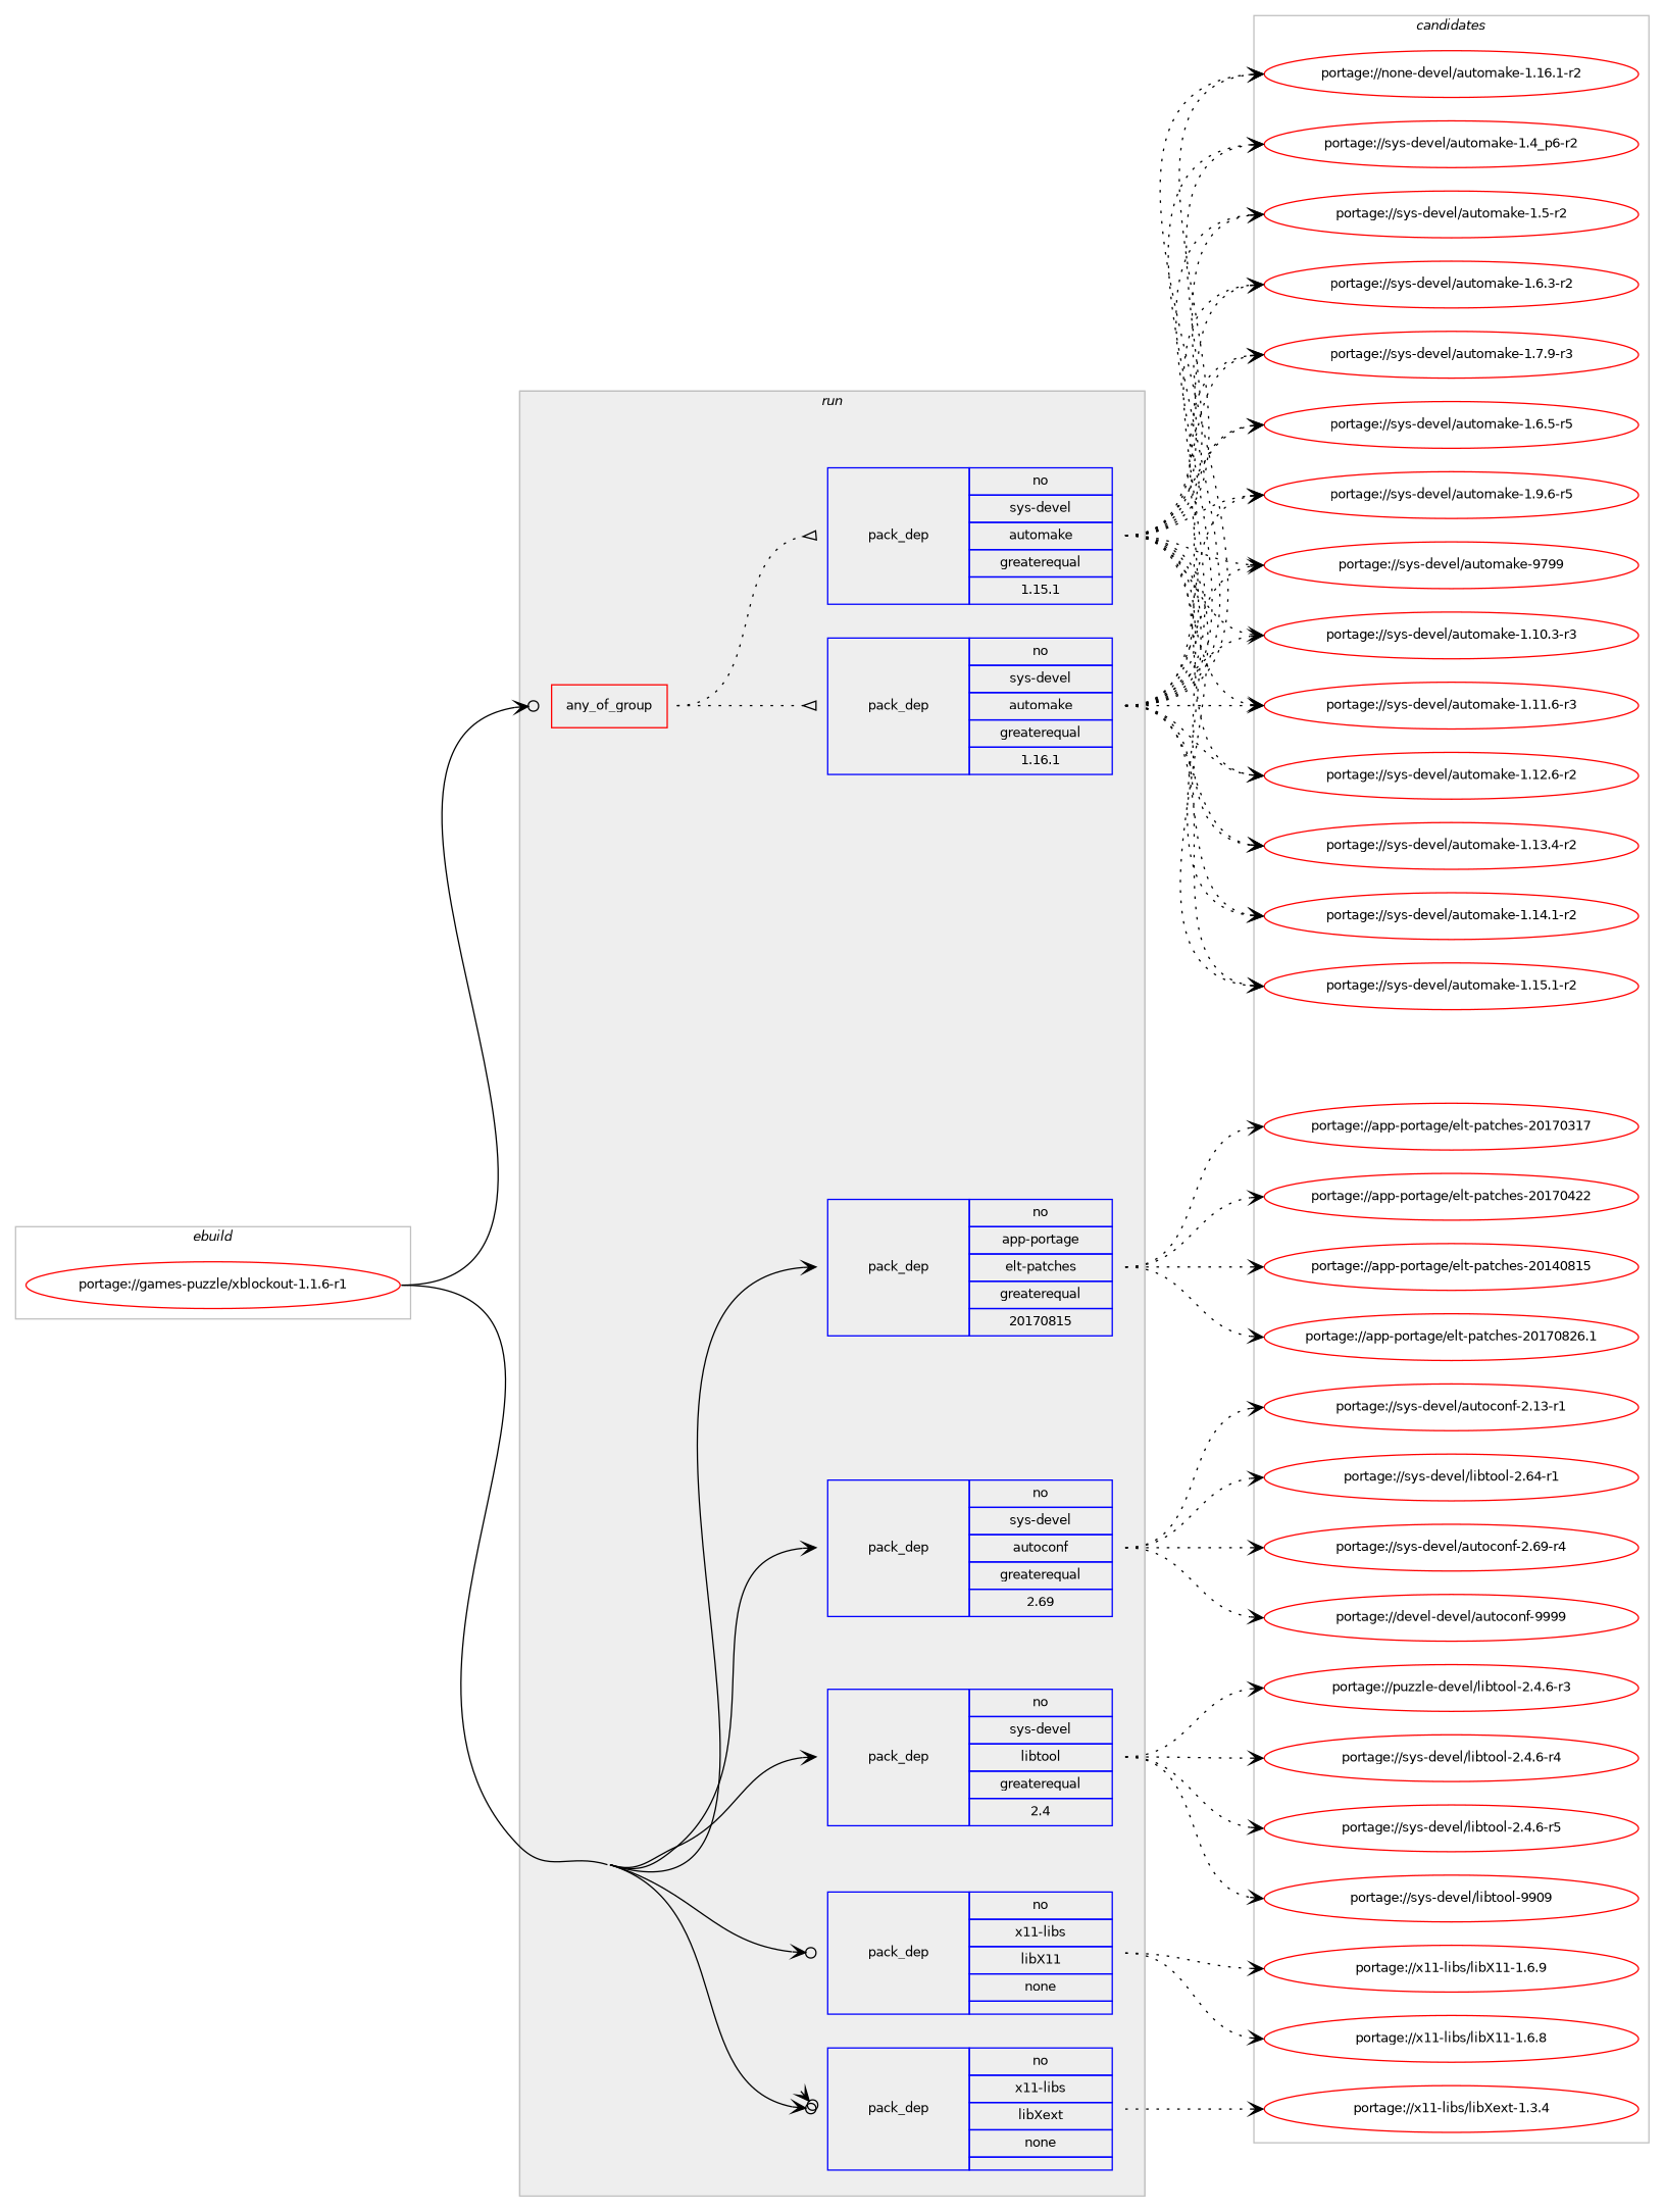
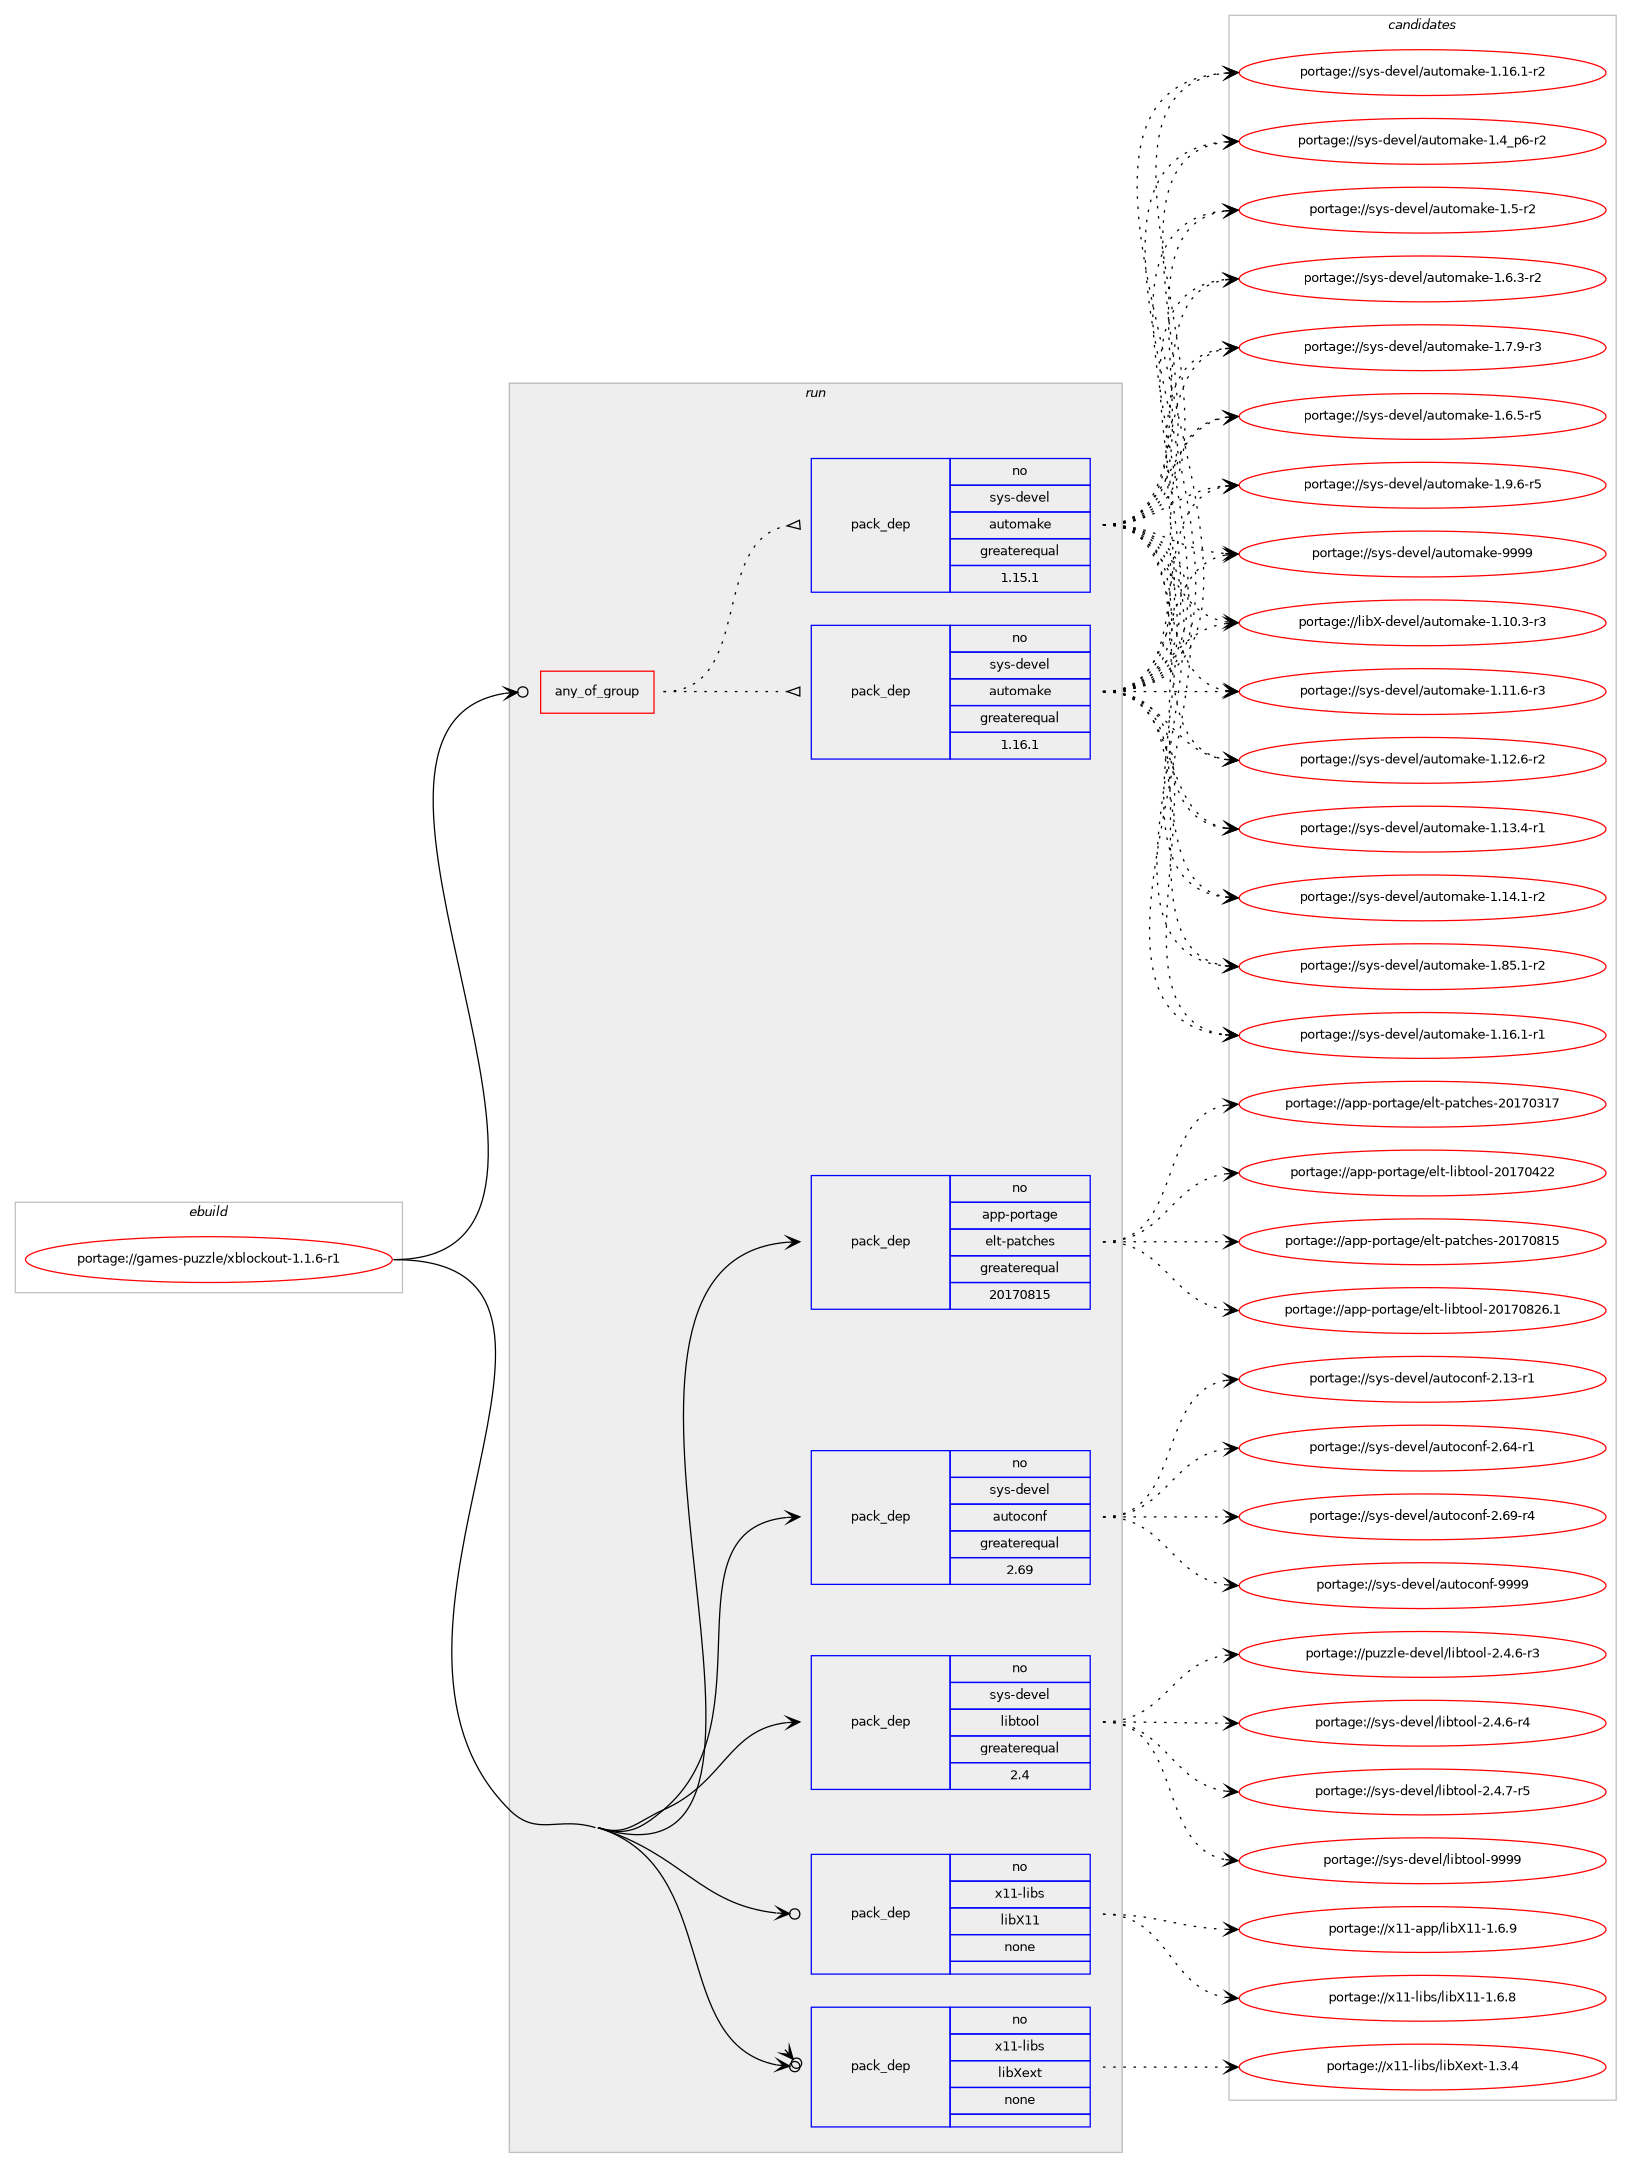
  digraph {
    compound=true
    concentrate=true
    fontname=Helvetica
    fontsize=10
    newrank=true
    rankdir=LR
    ranksep=1.5
    node [color=red fontname=Helvetica fontsize=10]
    edge [arrowhead=vee headport=w style=dotted tailport=e weight=100]
    n1 [label="portage://games-puzzle/xblockout-1.1.6-r1" width=4]
    n2 [color=blue label=<<TABLE BORDER="0" CELLBORDER="1" CELLSPACING="0" CELLPADDING="4" WIDTH="220"><TR><TD ROWSPAN="6" CELLPADDING="30">pack_dep</TD></TR><TR><TD WIDTH="110">no</TD></TR><TR><TD>sys-devel</TD></TR><TR><TD>automake</TD></TR><TR><TD>greaterequal</TD></TR><TR><TD>1.16.1</TD></TR></TABLE>> shape=none]
    n3 [color=blue label=<<TABLE BORDER="0" CELLBORDER="1" CELLSPACING="0" CELLPADDING="4" WIDTH="220"><TR><TD ROWSPAN="6" CELLPADDING="30">pack_dep</TD></TR><TR><TD WIDTH="110">no</TD></TR><TR><TD>sys-devel</TD></TR><TR><TD>automake</TD></TR><TR><TD>greaterequal</TD></TR><TR><TD>1.15.1</TD></TR></TABLE>> shape=none]
    n4 [label=<<TABLE BORDER="0" CELLBORDER="1" CELLSPACING="0" CELLPADDING="4"><TR><TD CELLPADDING="10">any_of_group</TD></TR></TABLE>> shape=none]
    n5 [color=blue label=<<TABLE BORDER="0" CELLBORDER="1" CELLSPACING="0" CELLPADDING="4" WIDTH="220"><TR><TD ROWSPAN="6" CELLPADDING="30">pack_dep</TD></TR><TR><TD WIDTH="110">no</TD></TR><TR><TD>app-portage</TD></TR><TR><TD>elt-patches</TD></TR><TR><TD>greaterequal</TD></TR><TR><TD>20170815</TD></TR></TABLE>> shape=none]
    n6 [color=blue label=<<TABLE BORDER="0" CELLBORDER="1" CELLSPACING="0" CELLPADDING="4" WIDTH="220"><TR><TD ROWSPAN="6" CELLPADDING="30">pack_dep</TD></TR><TR><TD WIDTH="110">no</TD></TR><TR><TD>sys-devel</TD></TR><TR><TD>autoconf</TD></TR><TR><TD>greaterequal</TD></TR><TR><TD>2.69</TD></TR></TABLE>> shape=none]
    n7 [color=blue label=<<TABLE BORDER="0" CELLBORDER="1" CELLSPACING="0" CELLPADDING="4" WIDTH="220"><TR><TD ROWSPAN="6" CELLPADDING="30">pack_dep</TD></TR><TR><TD WIDTH="110">no</TD></TR><TR><TD>sys-devel</TD></TR><TR><TD>libtool</TD></TR><TR><TD>greaterequal</TD></TR><TR><TD>2.4</TD></TR></TABLE>> shape=none]
    n8 [color=blue label=<<TABLE BORDER="0" CELLBORDER="1" CELLSPACING="0" CELLPADDING="4" WIDTH="220"><TR><TD ROWSPAN="6" CELLPADDING="30">pack_dep</TD></TR><TR><TD WIDTH="110">no</TD></TR><TR><TD>x11-libs</TD></TR><TR><TD>libX11</TD></TR><TR><TD>none</TD></TR><TR><TD></TD></TR></TABLE>> shape=none]
    n9 [color=blue label=<<TABLE BORDER="0" CELLBORDER="1" CELLSPACING="0" CELLPADDING="4" WIDTH="220"><TR><TD ROWSPAN="6" CELLPADDING="30">pack_dep</TD></TR><TR><TD WIDTH="110">no</TD></TR><TR><TD>x11-libs</TD></TR><TR><TD>libXext</TD></TR><TR><TD>none</TD></TR><TR><TD></TD></TR></TABLE>> shape=none]
-   n10 [label="portage://sys-devel/automake-1.10.3-r3" width=4]
+   n10 [label="portage://libX-devel/automake-1.10.3-r3" width=4]
    n11 [label="portage://sys-devel/automake-1.11.6-r3" width=4]
    n12 [label="portage://sys-devel/automake-1.12.6-r2" width=4]
-   n13 [label="portage://sys-devel/automake-1.13.4-r2" width=4]
+   n13 [label="portage://sys-devel/automake-1.13.4-r1" width=4]
    n14 [label="portage://sys-devel/automake-1.14.1-r2" width=4]
-   n15 [label="portage://sys-devel/automake-1.15.1-r2" width=4]
-   n17 [label="portage://none-devel/automake-1.16.1-r2" width=4]
+   n15 [label="portage://sys-devel/automake-1.85.1-r2" width=4]
+   n16 [label="portage://sys-devel/automake-1.16.1-r1" width=4]
+   n17 [label="portage://sys-devel/automake-1.16.1-r2" width=4]
    n18 [label="portage://sys-devel/automake-1.4_p6-r2" width=4]
    n19 [label="portage://sys-devel/automake-1.5-r2" width=4]
    n20 [label="portage://sys-devel/automake-1.6.3-r2" width=4]
    n21 [label="portage://sys-devel/automake-1.7.9-r3" width=4]
    n22 [label="portage://sys-devel/automake-1.6.5-r5" width=4]
    n23 [label="portage://sys-devel/automake-1.9.6-r5" width=4]
-   n24 [label="portage://sys-devel/automake-9799" width=4]
+   n24 [label="portage://sys-devel/automake-9999" width=4]
    n25 [label="portage://app-portage/elt-patches-20170317" width=4]
-   n26 [label="portage://app-portage/elt-patches-20170422" width=4]
-   n27 [label="portage://app-portage/elt-patches-20140815" width=4]
-   n28 [label="portage://app-portage/elt-patches-20170826.1" width=4]
+   n26 [label="portage://app-portage/elt-libtool-20170422" width=4]
+   n27 [label="portage://app-portage/elt-patches-20170815" width=4]
+   n28 [label="portage://app-portage/elt-libtool-20170826.1" width=4]
    n29 [label="portage://sys-devel/autoconf-2.13-r1" width=4]
-   n30 [label="portage://sys-devel/libtool-2.64-r1" width=4]
+   n30 [label="portage://sys-devel/autoconf-2.64-r1" width=4]
    n31 [label="portage://sys-devel/autoconf-2.69-r4" width=4]
-   n32 [label="portage://devel-devel/autoconf-9999" width=4]
+   n32 [label="portage://sys-devel/autoconf-9999" width=4]
    n33 [label="portage://puzzle-devel/libtool-2.4.6-r3" width=4]
    n34 [label="portage://sys-devel/libtool-2.4.6-r4" width=4]
-   n35 [label="portage://sys-devel/libtool-2.4.6-r5" width=4]
-   n36 [label="portage://sys-devel/libtool-9909" width=4]
+   n35 [label="portage://sys-devel/libtool-2.4.7-r5" width=4]
+   n36 [label="portage://sys-devel/libtool-9999" width=4]
    n37 [label="portage://x11-libs/libX11-1.6.8" width=4]
-   n38 [label="portage://x11-libs/libX11-1.6.9" width=4]
+   n38 [label="portage://x11-app/libX11-1.6.9" width=4]
    n39 [label="portage://x11-libs/libXext-1.3.4" width=4]
    subgraph cluster_1 {
      color=gray
      label=<<i>ebuild</i>>
      rank=same
      n1
    }
    subgraph cluster_2 {
      color=gray
      label=<<i>dependencies</i>>
      subgraph cluster_3 {
        color=gray
        fillcolor="#eeeeee"
        label=<<i>compile</i>>
        style=filled
        subgraph sub_4 {
          color=gray
          fillcolor="#eeeeee"
          label=<<i>compile</i>>
          style=filled
          n4
          subgraph sub_5 {
            color=gray
            fillcolor="#eeeeee"
            label=<<i>compile</i>>
            style=filled
            n2
          }
          subgraph sub_6 {
            color=gray
            fillcolor="#eeeeee"
            label=<<i>compile</i>>
            style=filled
            n3
          }
        }
        subgraph sub_7 {
          color=gray
          fillcolor="#eeeeee"
          label=<<i>compile</i>>
          style=filled
          n5
        }
        subgraph sub_8 {
          color=gray
          fillcolor="#eeeeee"
          label=<<i>compile</i>>
          style=filled
          n6
        }
        subgraph sub_9 {
          color=gray
          fillcolor="#eeeeee"
          label=<<i>compile</i>>
          style=filled
          n7
        }
      }
      subgraph cluster_10 {
        color=gray
        fillcolor="#eeeeee"
        label=<<i>compile and run</i>>
        style=filled
        subgraph sub_11 {
          color=gray
          fillcolor="#eeeeee"
          label=<<i>compile and run</i>>
          style=filled
          n8
        }
        subgraph sub_12 {
          color=gray
          fillcolor="#eeeeee"
          label=<<i>compile and run</i>>
          style=filled
          n9
        }
      }
      subgraph cluster_13 {
        color=gray
        fillcolor="#eeeeee"
        label=<<i>run</i>>
        style=filled
      }
    }
    subgraph cluster_14 {
      color=gray
      label=<<i>candidates</i>>
      rank=same
      subgraph sub_15 {
        color=black
        label=<<i>candidates</i>>
        nodesep=1
        rank=same
        n10
        n11
        n12
        n13
        n14
        n15
+       n16
        n17
        n18
        n19
        n20
        n21
        n22
        n23
        n24
      }
      subgraph sub_16 {
        color=black
        label=<<i>candidates</i>>
        nodesep=1
        rank=same
        n10
        n11
        n12
        n13
        n14
        n15
+       n16
        n17
        n18
        n19
        n20
        n21
        n22
        n23
        n24
      }
      subgraph sub_17 {
        color=black
        label=<<i>candidates</i>>
        nodesep=1
        rank=same
        n25
        n26
        n27
        n28
      }
      subgraph sub_18 {
        color=black
        label=<<i>candidates</i>>
        nodesep=1
        rank=same
        n29
        n30
        n31
        n32
      }
      subgraph sub_19 {
        color=black
        label=<<i>candidates</i>>
        nodesep=1
        rank=same
        n33
        n34
        n35
        n36
      }
      subgraph sub_20 {
        color=black
        label=<<i>candidates</i>>
        nodesep=1
        rank=same
        n37
        n38
      }
      subgraph sub_21 {
        color=black
        label=<<i>candidates</i>>
        nodesep=1
        rank=same
        n39
      }
    }
    n1 -> n4 [arrowhead=odotvee style=solid weight=20]
    n1 -> n5 [style=solid weight=20]
    n1 -> n6 [style=solid weight=20]
    n1 -> n7 [style=solid weight=20]
    n1 -> n8 [arrowhead=odotvee style=solid weight=20]
    n1 -> n9 [arrowhead=odotvee style=solid weight=20]
    n2 -> n10
    n2 -> n11
    n2 -> n12
    n2 -> n13
    n2 -> n14
    n2 -> n15
+   n2 -> n16
    n2 -> n17
    n2 -> n18
    n2 -> n19
    n2 -> n20
    n2 -> n21
    n2 -> n22
    n2 -> n23
    n2 -> n24
    n3 -> n10
    n3 -> n11
    n3 -> n12
    n3 -> n13
    n3 -> n14
    n3 -> n15
+   n3 -> n16
    n3 -> n17
    n3 -> n18
    n3 -> n19
    n3 -> n20
    n3 -> n21
    n3 -> n22
    n3 -> n23
    n3 -> n24
    n4 -> n2 [arrowhead=oinv weight=20]
    n4 -> n3 [arrowhead=oinv weight=20]
    n5 -> n25
    n5 -> n26
    n5 -> n27
    n5 -> n28
    n6 -> n29
    n6 -> n30
    n6 -> n31
    n6 -> n32
    n7 -> n33
    n7 -> n34
    n7 -> n35
    n7 -> n36
    n8 -> n37
    n8 -> n38
    n9 -> n39
  }
